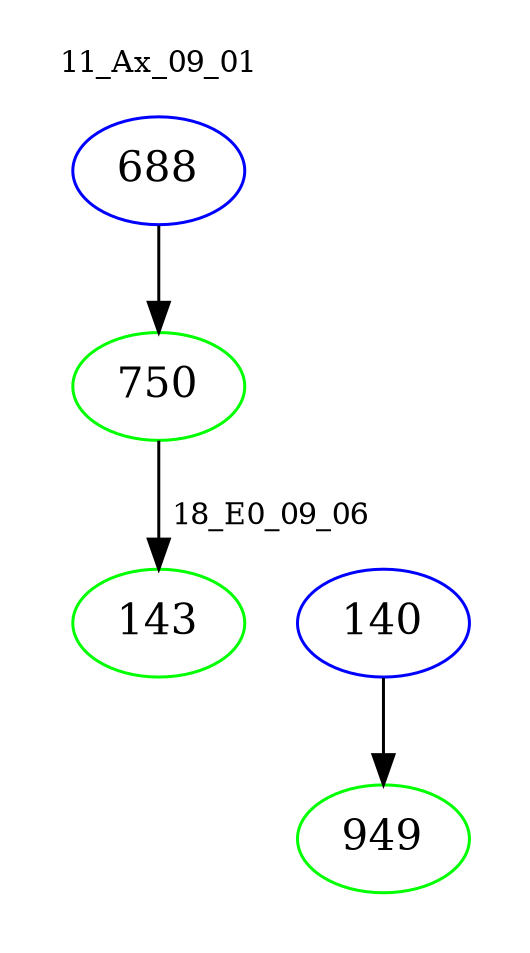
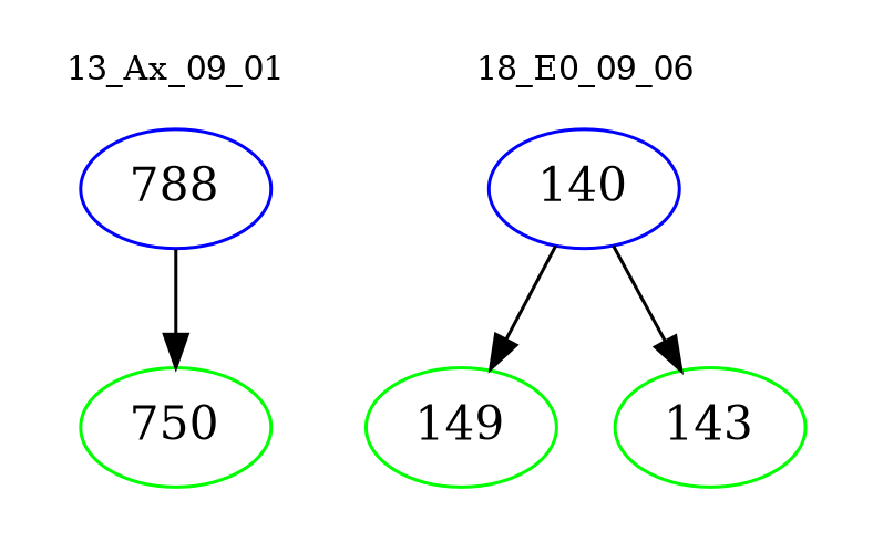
  digraph {
    node [color=green]
    edge [color=black]
-   n1 [color=blue label=688]
+   n1 [color=blue label=788]
    n2 [label=750]
    n3 [color=blue label=140]
-   n4 [label=949]
+   n4 [label=149]
    n5 [label=143]
    subgraph cluster_1 {
      color=white
      fontsize=10
-     label="11_Ax_09_01"
+     label="13_Ax_09_01"
      n1
      n2
    }
    subgraph cluster_2 {
      color=white
      fontsize=10
      label="18_E0_09_06"
      n3
      n4
      n5
    }
    n1 -> n2
    n3 -> n4
-   n2 -> n5
+   n3 -> n5
  }
